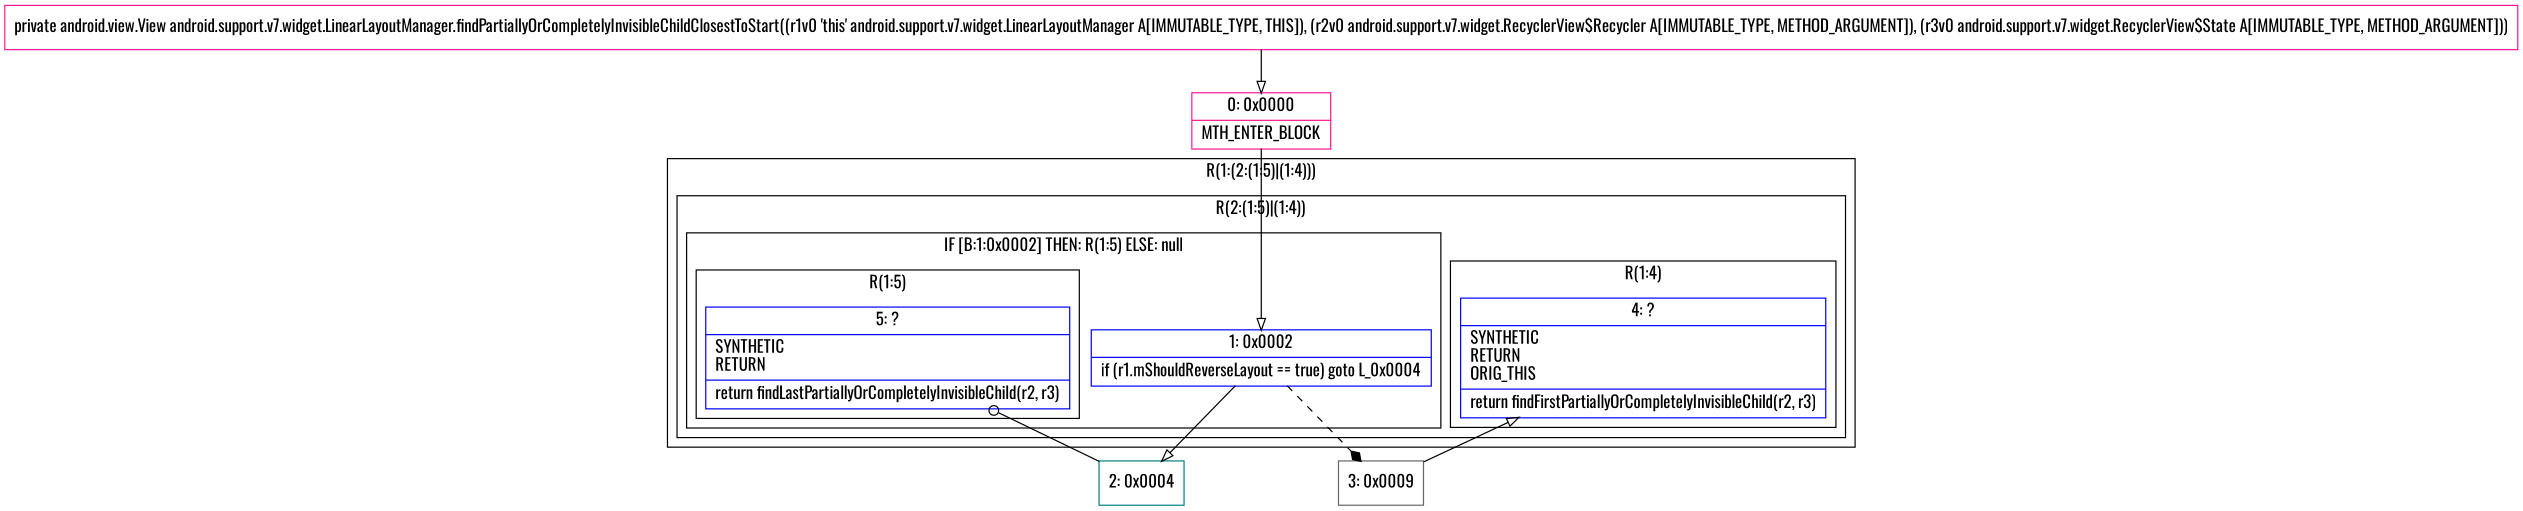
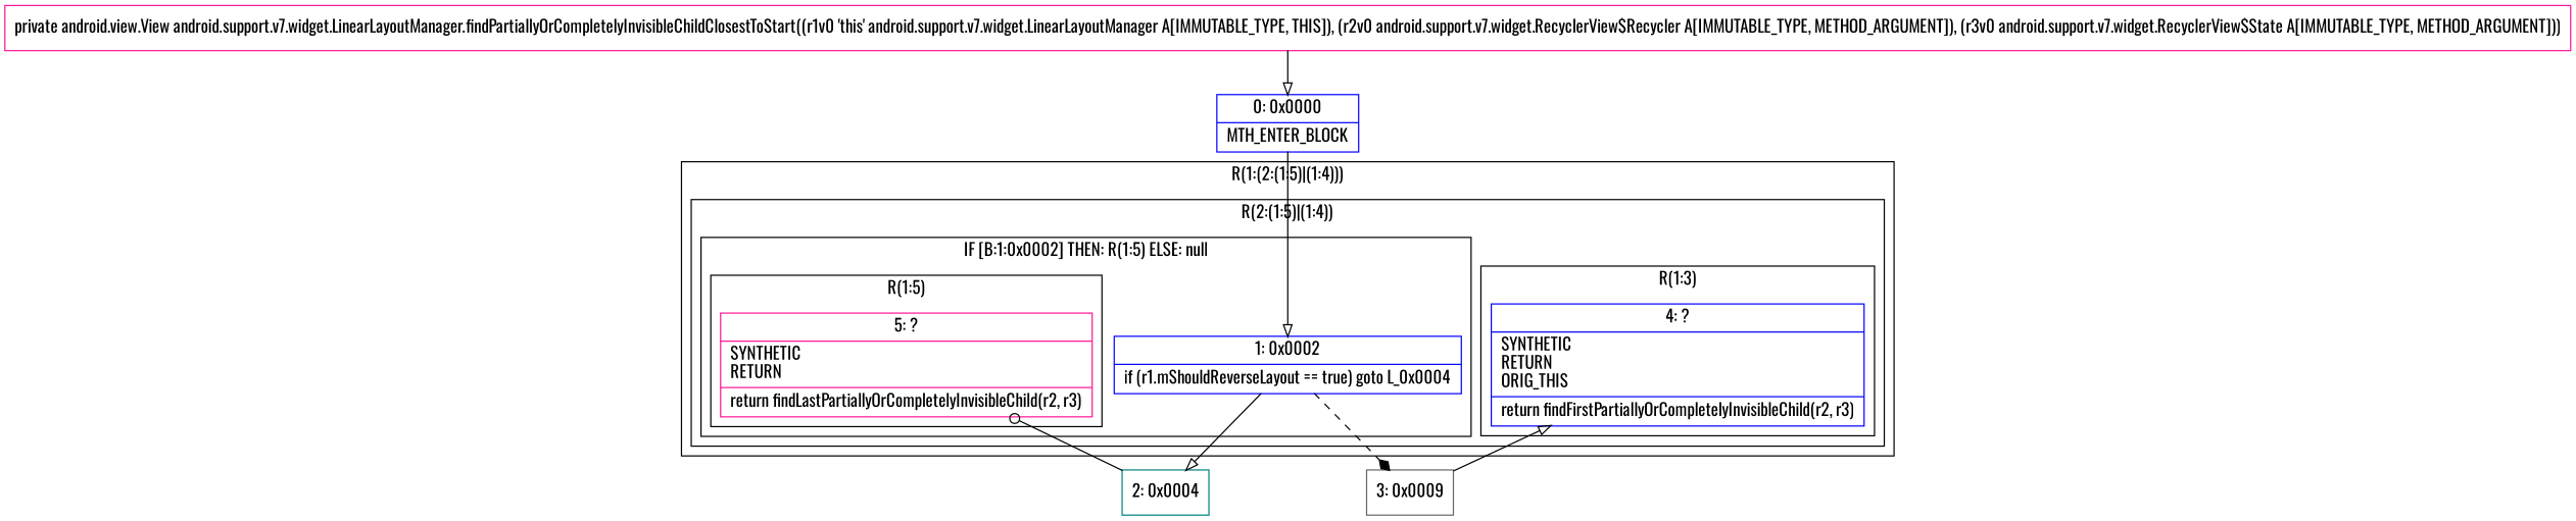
  digraph {
    fontname=Oswald
    node [color=blue fontname=Oswald shape=record]
    edge [arrowhead=onormal fontname=Oswald]
-   n1 [label="{5\:\ ?|SYNTHETIC\lRETURN\l|return findLastPartiallyOrCompletelyInvisibleChild(r2, r3)\l}"]
+   n1 [color=deeppink label="{5\:\ ?|SYNTHETIC\lRETURN\l|return findLastPartiallyOrCompletelyInvisibleChild(r2, r3)\l}"]
    n2 [label="{1\:\ 0x0002|if (r1.mShouldReverseLayout == true) goto L_0x0004\l}"]
    n3 [label="{4\:\ ?|SYNTHETIC\lRETURN\lORIG_THIS\l|return findFirstPartiallyOrCompletelyInvisibleChild(r2, r3)\l}"]
    n4 [color=teal label="{2\:\ 0x0004}"]
    n5 [color=gray40 label="{3\:\ 0x0009}"]
-   n6 [color=deeppink label="{0\:\ 0x0000|MTH_ENTER_BLOCK\l}"]
+   n6 [label="{0\:\ 0x0000|MTH_ENTER_BLOCK\l}"]
    n7 [color=deeppink label="{private android.view.View android.support.v7.widget.LinearLayoutManager.findPartiallyOrCompletelyInvisibleChildClosestToStart((r1v0 'this' android.support.v7.widget.LinearLayoutManager A[IMMUTABLE_TYPE, THIS]), (r2v0 android.support.v7.widget.RecyclerView$Recycler A[IMMUTABLE_TYPE, METHOD_ARGUMENT]), (r3v0 android.support.v7.widget.RecyclerView$State A[IMMUTABLE_TYPE, METHOD_ARGUMENT])) }"]
    subgraph cluster_1 {
      label="R(1:(2:(1:5)|(1:4)))"
      subgraph cluster_2 {
        label="R(2:(1:5)|(1:4))"
        subgraph cluster_3 {
          label="IF [B:1:0x0002] THEN: R(1:5) ELSE: null"
          n2
          subgraph cluster_4 {
            label="R(1:5)"
            n1
          }
        }
        subgraph cluster_5 {
-         label="R(1:4)"
+         label="R(1:3)"
          n3
        }
      }
    }
    n2 -> n4
    n2 -> n5 [arrowhead=diamond style=dashed]
    n4 -> n1 [arrowhead=odot]
    n5 -> n3
    n6 -> n2
    n7 -> n6
  }
